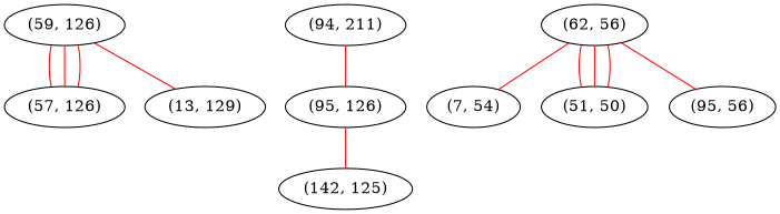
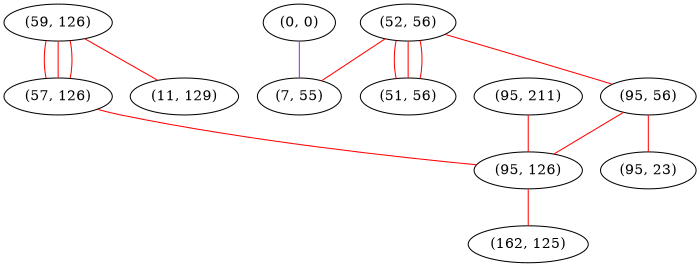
  graph {
    edge [color=red weight=1]
    n1 [label="(59, 126)"]
    "(57, 126)"
-   "(11, 129)" [label="(13, 129)"]
+   "(11, 129)"
    "(95, 126)"
-   "(7, 54)"
-   "(142, 125)"
-   "(52, 56)" [label="(62, 56)"]
-   "(51, 56)" [label="(51, 50)"]
+   "(0, 0)"
+   "(7, 54)" [label="(7, 55)"]
+   "(142, 125)" [label="(162, 125)"]
+   "(52, 56)"
+   "(51, 56)"
    "(95, 56)"
-   "(94, 211)"
+   "(95, 23)"
+   "(94, 211)" [label="(95, 211)"]
    n1 -- "(57, 126)"
    n1 -- "(57, 126)"
    n1 -- "(57, 126)"
    n1 -- "(11, 129)"
+   "(57, 126)" -- "(95, 126)"
    "(95, 126)" -- "(142, 125)"
+   "(0, 0)" -- "(7, 54)" [color=purple weight=4]
    "(52, 56)" -- "(7, 54)"
    "(52, 56)" -- "(51, 56)"
    "(52, 56)" -- "(51, 56)"
    "(52, 56)" -- "(51, 56)"
    "(52, 56)" -- "(95, 56)"
+   "(95, 56)" -- "(95, 126)"
+   "(95, 56)" -- "(95, 23)"
    "(94, 211)" -- "(95, 126)"
  }
